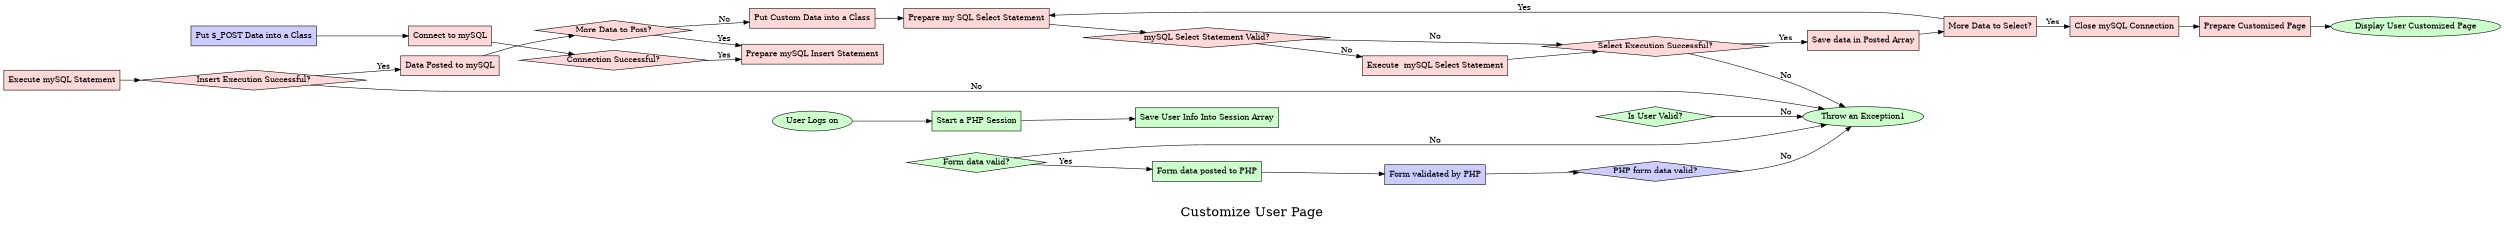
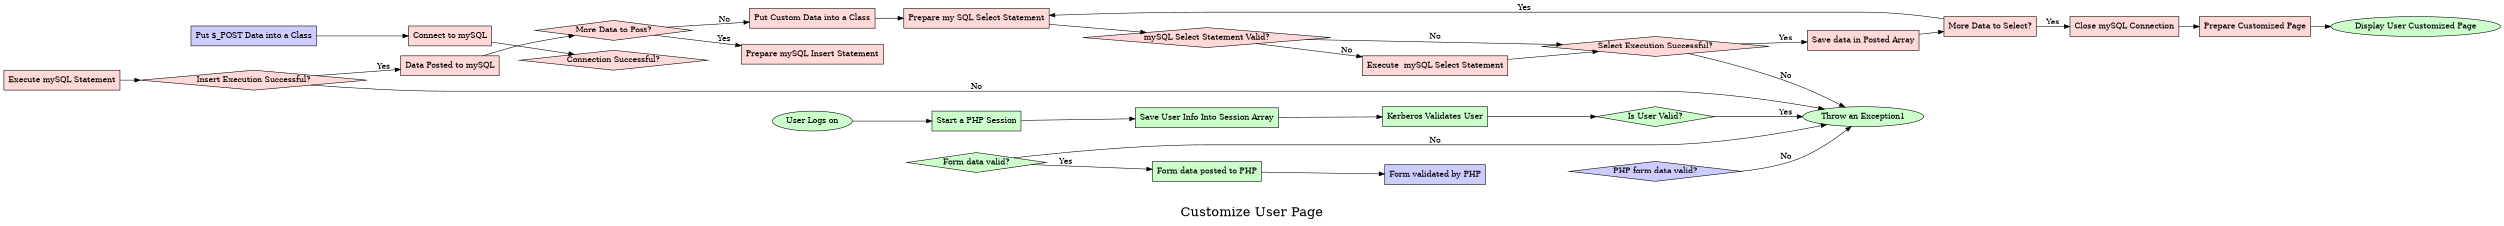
  digraph {
    fontsize=24
    label="Customize User Page"
    rankdir=LR
    node [fillcolor="#FFD8D8" shape=box style=filled]
    "User Logs on" [fillcolor="#ccffcc" shape=ellipse]
    "Start a PHP Session" [fillcolor="#ccffcc"]
    "Save User Info Into Session Array" [fillcolor="#ccffcc"]
    "Form data valid?" [fillcolor="#ccffcc" shape=diamond]
    "Throw an Exception1" [fillcolor="#ccffcc" shape=ellipse]
    "Form data posted to PHP" [fillcolor="#ccffcc"]
    "Display User Customized Page" [fillcolor="#ccffcc" shape=ellipse]
    "Is User Valid?" [fillcolor="#ccffcc" shape=diamond]
    "Form validated by PHP" [fillcolor="#ccccff"]
+   "Kerberos Validates User" [fillcolor="#ccffcc"]
    "PHP form data valid?" [fillcolor="#ccccff" shape=diamond]
    "Put $_POST Data into a Class" [fillcolor="#ccccff"]
    "Connect to mySQL"
    "Connection Successful?" [shape=diamond]
    "Prepare mySQL Insert Statement"
    "Insert Execution Successful?" [shape=diamond]
    "Execute mySQL Statement"
    "Data Posted to mySQL"
    "More Data to Post?" [shape=diamond]
    "Select Execution Successful?" [shape=diamond]
    n21 [label="Save data in Posted Array"]
    "More Data to Select?"
    "Put Custom Data into a Class"
    "Prepare my SQL Select Statement"
    "mySQL Select Statement Valid?" [shape=diamond]
    "Execute  mySQL Select Statement"
    "Close mySQL Connection"
    "Prepare Customized Page"
    "User Logs on" -> "Start a PHP Session"
    "Start a PHP Session" -> "Save User Info Into Session Array"
+   "Save User Info Into Session Array" -> "Kerberos Validates User"
    "Form data valid?" -> "Throw an Exception1" [label=No]
    "Form data valid?" -> "Form data posted to PHP" [label=Yes]
    "Form data posted to PHP" -> "Form validated by PHP"
-   "Is User Valid?" -> "Throw an Exception1" [label=No]
-   "Form validated by PHP" -> "PHP form data valid?"
+   "Is User Valid?" -> "Throw an Exception1" [label=Yes]
+   "Kerberos Validates User" -> "Is User Valid?"
    "PHP form data valid?" -> "Throw an Exception1" [label=No]
    "Put $_POST Data into a Class" -> "Connect to mySQL"
    "Connect to mySQL" -> "Connection Successful?"
-   "Connection Successful?" -> "Prepare mySQL Insert Statement" [label=Yes]
    "Insert Execution Successful?" -> "Throw an Exception1" [label=No]
    "Insert Execution Successful?" -> "Data Posted to mySQL" [label=Yes]
    "Execute mySQL Statement" -> "Insert Execution Successful?"
    "Data Posted to mySQL" -> "More Data to Post?"
    "More Data to Post?" -> "Prepare mySQL Insert Statement" [label=Yes]
    "More Data to Post?" -> "Put Custom Data into a Class" [label=No]
    "Select Execution Successful?" -> "Throw an Exception1" [label=No]
    "Select Execution Successful?" -> n21 [label=Yes]
    n21 -> "More Data to Select?"
    "More Data to Select?" -> "Prepare my SQL Select Statement" [label=Yes]
    "More Data to Select?" -> "Close mySQL Connection" [label=Yes]
    "Put Custom Data into a Class" -> "Prepare my SQL Select Statement"
    "Prepare my SQL Select Statement" -> "mySQL Select Statement Valid?"
    "mySQL Select Statement Valid?" -> "Select Execution Successful?" [label=No]
    "mySQL Select Statement Valid?" -> "Execute  mySQL Select Statement" [label=No]
    "Execute  mySQL Select Statement" -> "Select Execution Successful?"
    "Close mySQL Connection" -> "Prepare Customized Page"
    "Prepare Customized Page" -> "Display User Customized Page"
  }
